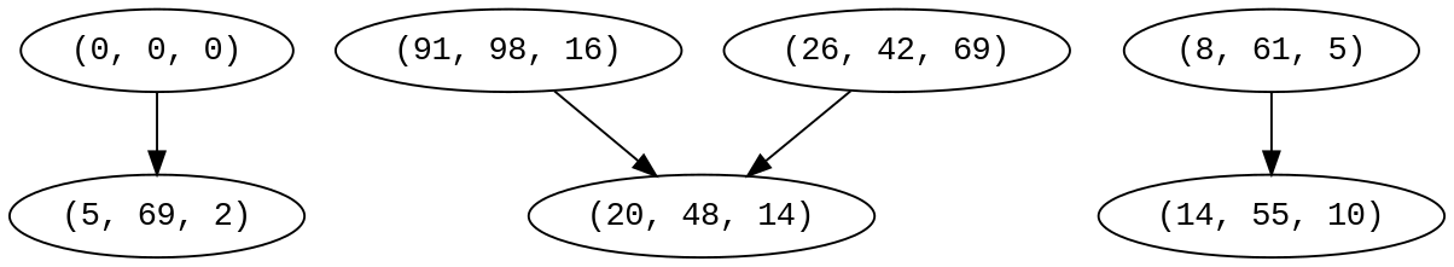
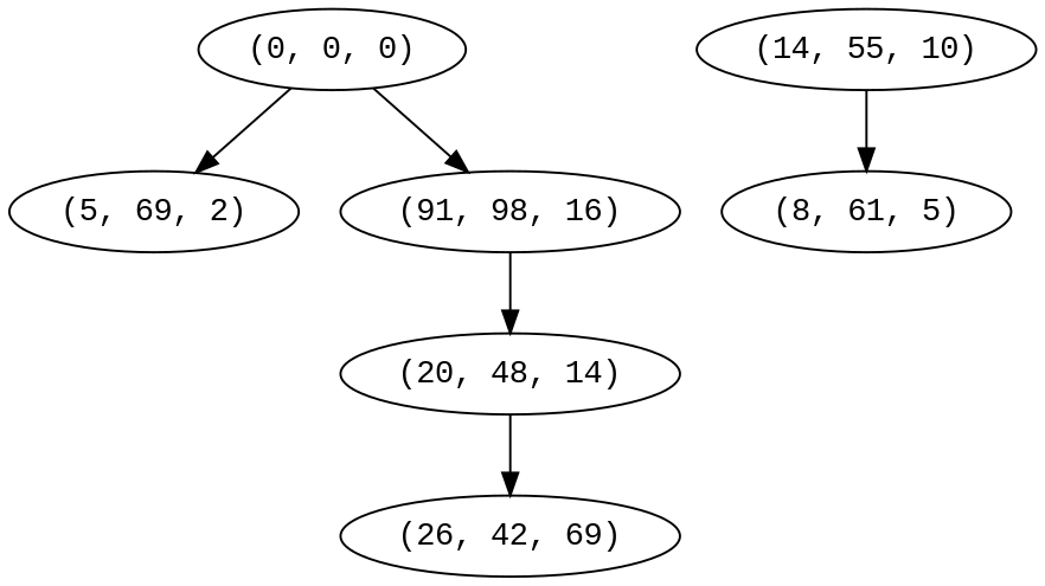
  digraph {
    fontname="Liberation Mono"
    node [fontname="Liberation Mono"]
    edge [fontname="Liberation Mono"]
    "(0, 0, 0)"
    "(5, 69, 2)"
    "(91, 98, 16)"
    "(20, 48, 14)"
    "(8, 61, 5)"
    "(14, 55, 10)"
    n7 [label="(26, 42, 69)"]
    "(0, 0, 0)" -> "(5, 69, 2)"
+   "(0, 0, 0)" -> "(91, 98, 16)"
    "(91, 98, 16)" -> "(20, 48, 14)"
-   n7 -> "(20, 48, 14)"
-   "(8, 61, 5)" -> "(14, 55, 10)"
+   "(20, 48, 14)" -> n7
+   "(14, 55, 10)" -> "(8, 61, 5)"
  }
